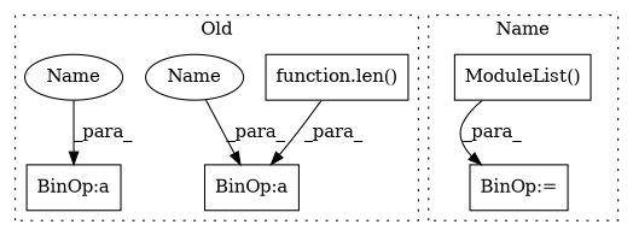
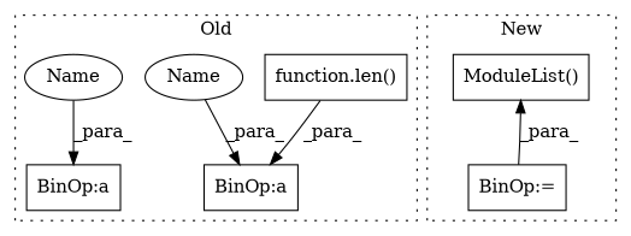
  digraph {
    node [a=75 l=3 shape=box]
    n1 [l="4,1" label="function.len()" s="3852,3872"]
    n2 [a=82 label="BinOp:a" s=3849]
    n3 [a=82 label="BinOp:a" s=3953]
    n4 [a=87 l=1 label=Name s=3848 shape=ellipse]
    n5 [a=87 l=1 label=Name s=3952 shape=ellipse]
    n6 [l="20,1" label="ModuleList()" s="701,728"]
    n7 [a=68 label="BinOp:=" s=698]
    subgraph cluster_1 {
      label=Old
      style=dotted
      n1
      n2
      n3
      n4
      n5
    }
    subgraph cluster_2 {
-     label=Name
+     label=New
      style=dotted
      n6
      n7
    }
    n1 -> n2 [label=_para_]
    n4 -> n2 [label=_para_]
    n5 -> n3 [label=_para_]
-   n6 -> n7 [label=_para_]
+   n7 -> n6 [label=_para_]
  }
